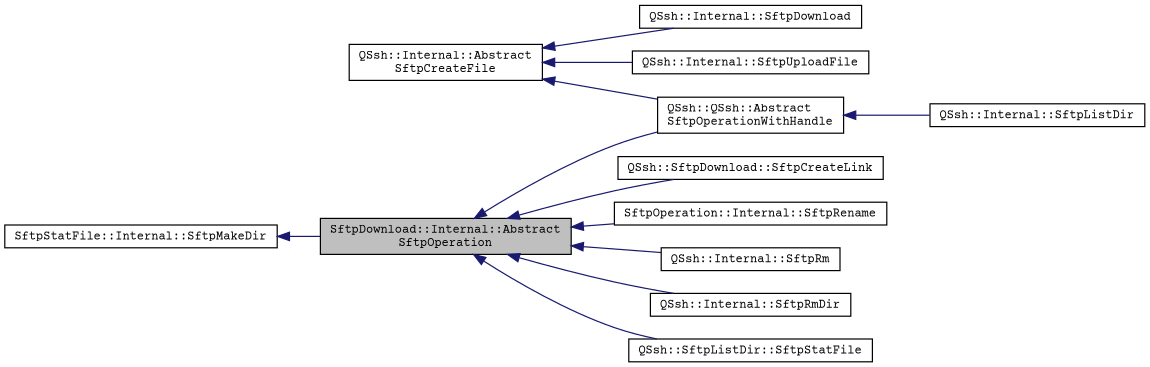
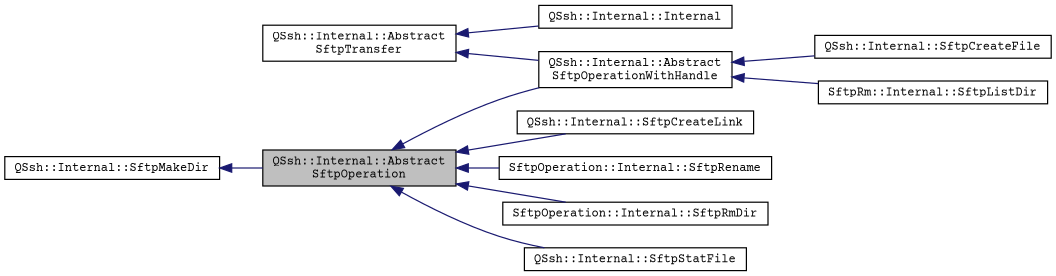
  digraph {
    fontname="Courier Prime"
    rankdir=LR
    node [color=black fillcolor=white fontname="Courier Prime" fontsize=10 shape=record style=filled]
    edge [color=midnightblue dir=back fontname="Courier Prime" fontsize=10 labelfontname=Helvetica labelfontsize=10 style=solid]
-   n1 [fillcolor=grey75 fontcolor=black height=0.2 label="SftpDownload::Internal::Abstract\lSftpOperation" width=0.4]
-   n2 [height=0.2 label="QSsh::QSsh::Abstract\lSftpOperationWithHandle" width=0.4]
-   n3 [height=0.2 label="QSsh::SftpDownload::SftpCreateLink" width=0.4]
+   n1 [fillcolor=grey75 fontcolor=black height=0.2 label="QSsh::Internal::Abstract\lSftpOperation" width=0.4]
+   n2 [height=0.2 label="QSsh::Internal::Abstract\lSftpOperationWithHandle" width=0.4]
+   n3 [height=0.2 label="QSsh::Internal::SftpCreateLink" width=0.4]
    n4 [height=0.2 label="SftpOperation::Internal::SftpRename" width=0.4]
-   n5 [height=0.2 label="QSsh::Internal::SftpRm" width=0.4]
-   n6 [height=0.2 label="QSsh::Internal::SftpRmDir" width=0.4]
-   n7 [height=0.2 label="QSsh::SftpListDir::SftpStatFile" width=0.4]
-   n9 [height=0.2 label="QSsh::Internal::SftpListDir" width=0.4]
-   n10 [height=0.2 label="SftpStatFile::Internal::SftpMakeDir" width=0.4]
-   n11 [height=0.2 label="QSsh::Internal::Abstract\lSftpCreateFile" width=0.4]
-   n12 [height=0.2 label="QSsh::Internal::SftpDownload" width=0.4]
-   n13 [height=0.2 label="QSsh::Internal::SftpUploadFile" width=0.4]
+   n6 [height=0.2 label="SftpOperation::Internal::SftpRmDir" width=0.4]
+   n7 [height=0.2 label="QSsh::Internal::SftpStatFile" width=0.4]
+   n8 [height=0.2 label="QSsh::Internal::SftpCreateFile" width=0.4]
+   n9 [height=0.2 label="SftpRm::Internal::SftpListDir" width=0.4]
+   n10 [height=0.2 label="QSsh::Internal::SftpMakeDir" width=0.4]
+   n11 [height=0.2 label="QSsh::Internal::Abstract\lSftpTransfer" width=0.4]
+   n12 [height=0.2 label="QSsh::Internal::Internal" width=0.4]
    n1 -> n2
    n1 -> n3
    n1 -> n4
-   n1 -> n5
    n1 -> n6
    n1 -> n7
+   n2 -> n8
    n2 -> n9
    n10 -> n1
    n11 -> n2
    n11 -> n12
-   n11 -> n13
  }
